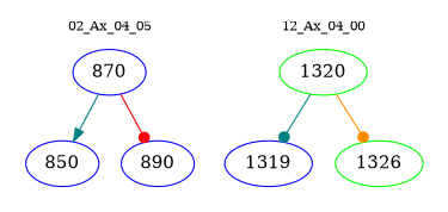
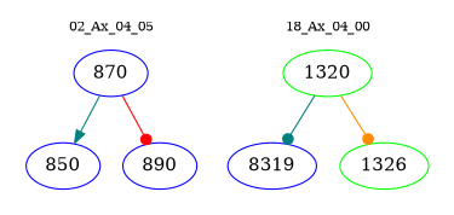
  digraph {
    node [color=blue]
    edge [arrowhead=dot color=teal]
    n1 [label=870]
    n2 [label=850]
    n3 [label=890]
    n4 [color=green label=1320]
-   n5 [label=1319]
+   n5 [label=8319]
    n6 [color=green label=1326]
    subgraph cluster_1 {
      color=white
      fontsize=10
      label="02_Ax_04_05"
      n1
      n2
      n3
    }
    subgraph cluster_2 {
      color=white
      fontsize=10
-     label="12_Ax_04_00"
+     label="18_Ax_04_00"
      n4
      n5
      n6
    }
    n1 -> n2 [arrowhead=normal]
    n1 -> n3 [color=red]
    n4 -> n5
    n4 -> n6 [color=darkorange]
  }
